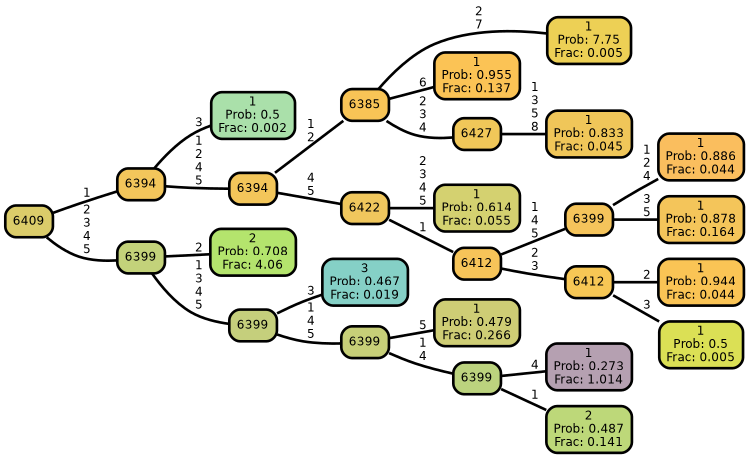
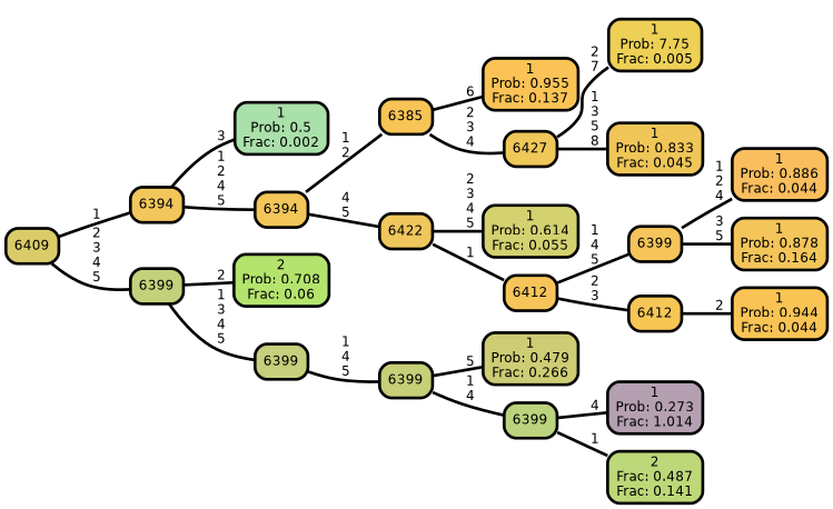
  graph {
    rankdir=LR
    ranksep="0 equally"
    splines=straight
    node [color=black fontcolor=black fontname=helvetica penwidth=3 shape=box style="filled, rounded"]
    edge [color=black fontname=helvetica penwidth=3]
    n1 [fillcolor="#aae0aa" label="1\nProb: 0.5\nFrac: 0.002"]
    n2 [fillcolor="#f3c65b" label=6394]
    n3 [fillcolor="#f3c65a" label=6394]
    n4 [fillcolor="#f8c456" label=6385]
    n5 [fillcolor="#f0c75d" label=6422]
    n6 [fillcolor="#fbc355" label="1\nProb: 0.955\nFrac: 0.137"]
    n7 [fillcolor="#f0c759" label=6427]
    n8 [fillcolor="#edd055" label="1\nProb: 7.75\nFrac: 0.005"]
    n9 [fillcolor="#f0c659" label="1\nProb: 0.833\nFrac: 0.045"]
    n10 [fillcolor="#f6c459" label=6412]
    n11 [fillcolor="#d4d170" label="1\nProb: 0.614\nFrac: 0.055"]
    n12 [fillcolor="#fac455" label="1\nProb: 0.944\nFrac: 0.044"]
    n13 [fillcolor="#f7c755" label=6412]
-   n14 [fillcolor="#dbe055" label="1\nProb: 0.5\nFrac: 0.005"]
    n15 [fillcolor="#f5c45b" label=6399]
    n16 [fillcolor="#fabe5e" label="1\nProb: 0.886\nFrac: 0.044"]
    n17 [fillcolor="#f4c55a" label="1\nProb: 0.878\nFrac: 0.164"]
    n18 [fillcolor="#dbcc6a" label=6409]
    n19 [fillcolor="#c3d27a" label=6399]
-   n20 [fillcolor="#b4e46d" label="2\nProb: 0.708\nFrac: 4.06"]
+   n20 [fillcolor="#b4e46d" label="2\nProb: 0.708\nFrac: 0.06"]
    n21 [fillcolor="#c5cf7c" label=6399]
-   n22 [fillcolor="#85d0c6" label="3\nProb: 0.467\nFrac: 0.019"]
    n23 [fillcolor="#c7cf78" label=6399]
    n24 [fillcolor="#bcd37e" label=6399]
    n25 [fillcolor="#cecd75" label="1\nProb: 0.479\nFrac: 0.266"]
-   n26 [fillcolor="#bdd879" label="2\nProb: 0.487\nFrac: 0.141"]
+   n26 [fillcolor="#bdd879" label="2\nFrac: 0.487\nFrac: 0.141"]
    n27 [fillcolor="#b5a0b1" label="1\nProb: 0.273\nFrac: 1.014"]
    subgraph sub_1 {
      rank=same
    }
    n2 -- n1 [label=" 3"]
    n2 -- n3 [label=" 1\n 2\n 4\n 5"]
    n3 -- n4 [label=" 1\n 2"]
    n3 -- n5 [label=" 4\n 5"]
    n4 -- n6 [label=" 6"]
    n4 -- n7 [label=" 2\n 3\n 4"]
    n5 -- n10 [label=" 1"]
    n5 -- n11 [label=" 2\n 3\n 4\n 5"]
-   n4 -- n8 [label=" 2\n 7"]
+   n7 -- n8 [label=" 2\n 7"]
    n7 -- n9 [label=" 1\n 3\n 5\n 8"]
    n10 -- n13 [label=" 2\n 3"]
    n10 -- n15 [label=" 1\n 4\n 5"]
    n13 -- n12 [label=" 2"]
-   n13 -- n14 [label=" 3"]
    n15 -- n16 [label=" 1\n 2\n 4"]
    n15 -- n17 [label=" 3\n 5"]
    n18 -- n2 [label=" 1"]
    n18 -- n19 [label=" 2\n 3\n 4\n 5"]
    n19 -- n20 [label=" 2"]
    n19 -- n21 [label=" 1\n 3\n 4\n 5"]
-   n21 -- n22 [label=" 3"]
    n21 -- n23 [label=" 1\n 4\n 5"]
    n23 -- n24 [label=" 1\n 4"]
    n23 -- n25 [label=" 5"]
    n24 -- n26 [label=" 1"]
    n24 -- n27 [label=" 4"]
  }
